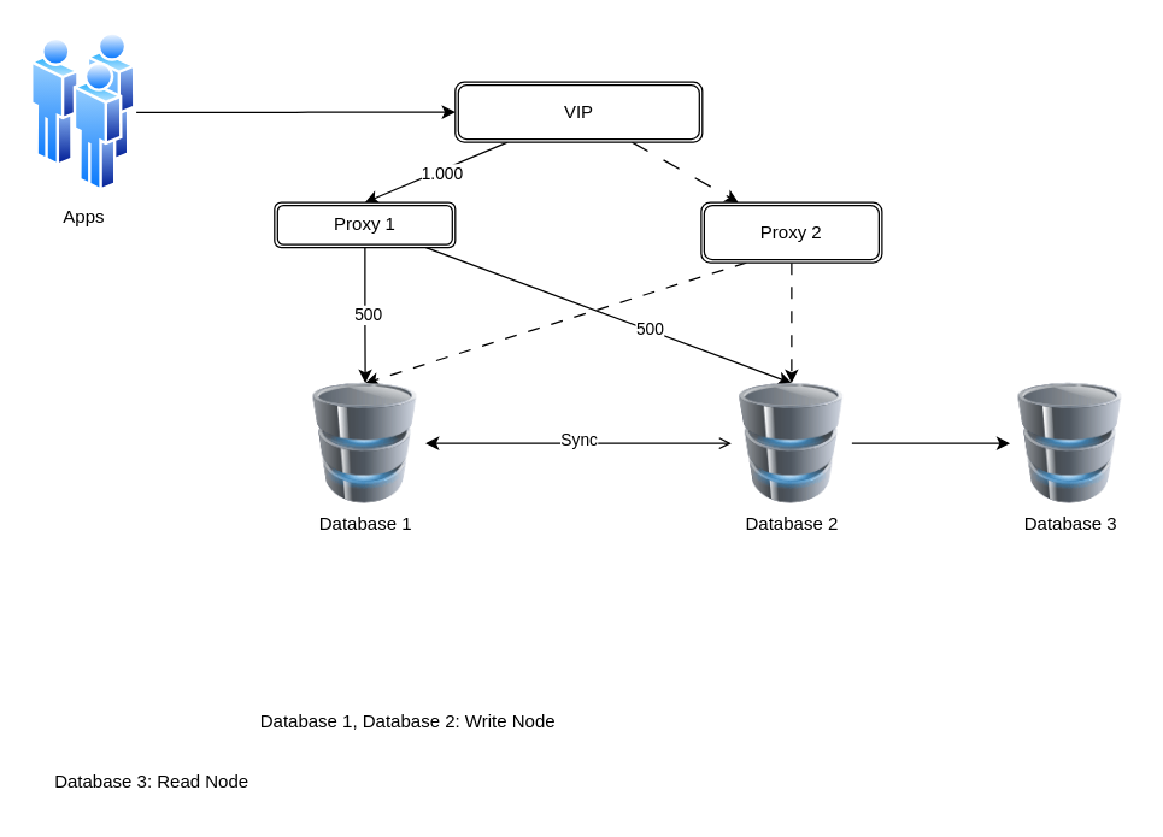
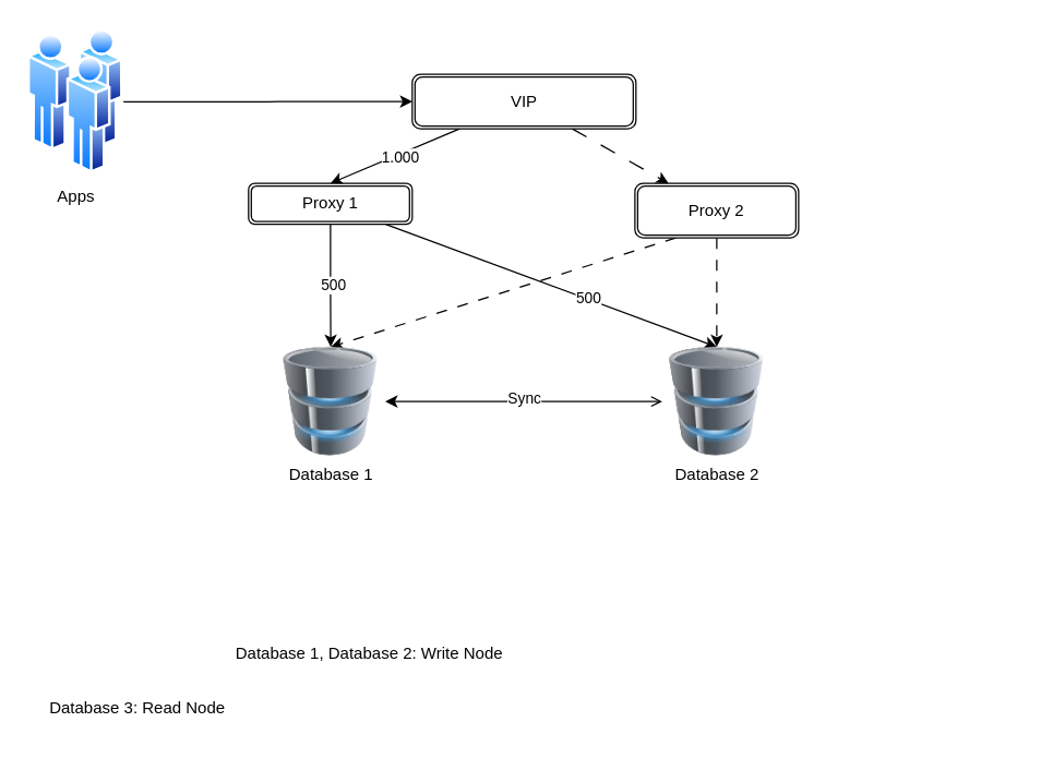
  <mxCell id="0" />
  <mxCell id="1" parent="0" />
  <mxCell id="2" style="rounded=0;orthogonalLoop=1;jettySize=auto;html=1;entryX=0.5;entryY=0;entryDx=0;entryDy=0;" edge="1" parent="1" source="5" target="10"><mxGeometry relative="1" as="geometry" /></mxCell>
  <mxCell id="3" value="1.000" style="edgeLabel;html=1;align=center;verticalAlign=middle;resizable=0;points=[];" vertex="1" connectable="0" parent="2"><mxGeometry x="-0.063" y="2" relative="1" as="geometry"><mxPoint as="offset" /></mxGeometry></mxCell>
  <mxCell id="4" style="rounded=0;orthogonalLoop=1;jettySize=auto;html=1;dashed=1;dashPattern=12 12;" edge="1" parent="1" source="5" target="13"><mxGeometry relative="1" as="geometry" /></mxCell>
  <mxCell id="5" value="VIP" style="shape=ext;double=1;rounded=1;whiteSpace=wrap;html=1;" vertex="1" parent="1"><mxGeometry x="301.75" y="54" width="164" height="40" as="geometry" /></mxCell>
  <mxCell id="6" value="" style="edgeStyle=orthogonalEdgeStyle;rounded=0;orthogonalLoop=1;jettySize=auto;html=1;" edge="1" parent="1" source="10" target="16"><mxGeometry relative="1" as="geometry" /></mxCell>
  <mxCell id="7" value="500" style="edgeLabel;html=1;align=center;verticalAlign=middle;resizable=0;points=[];" vertex="1" connectable="0" parent="6"><mxGeometry x="0.003" y="1" relative="1" as="geometry"><mxPoint as="offset" /></mxGeometry></mxCell>
  <mxCell id="8" style="rounded=0;orthogonalLoop=1;jettySize=auto;html=1;entryX=0.5;entryY=0;entryDx=0;entryDy=0;" edge="1" parent="1" source="10" target="18"><mxGeometry relative="1" as="geometry" /></mxCell>
  <mxCell id="9" value="500" style="edgeLabel;html=1;align=center;verticalAlign=middle;resizable=0;points=[];" vertex="1" connectable="0" parent="8"><mxGeometry x="0.221" y="1" relative="1" as="geometry"><mxPoint as="offset" /></mxGeometry></mxCell>
  <mxCell id="10" value="Proxy 1" style="shape=ext;double=1;rounded=1;whiteSpace=wrap;html=1;" vertex="1" parent="1"><mxGeometry x="181.75" y="134" width="120" height="30" as="geometry" /></mxCell>
  <mxCell id="11" value="" style="edgeStyle=orthogonalEdgeStyle;rounded=0;orthogonalLoop=1;jettySize=auto;html=1;dashed=1;dashPattern=8 8;" edge="1" parent="1" source="13" target="18"><mxGeometry relative="1" as="geometry" /></mxCell>
  <mxCell id="12" style="rounded=0;orthogonalLoop=1;jettySize=auto;html=1;entryX=0.5;entryY=0;entryDx=0;entryDy=0;exitX=0.25;exitY=1;exitDx=0;exitDy=0;dashed=1;dashPattern=8 8;" edge="1" parent="1" source="13" target="16"><mxGeometry relative="1" as="geometry" /></mxCell>
  <mxCell id="13" value="Proxy 2" style="shape=ext;double=1;rounded=1;whiteSpace=wrap;html=1;" vertex="1" parent="1"><mxGeometry x="465" y="134" width="120" height="40" as="geometry" /></mxCell>
  <mxCell id="14" style="edgeStyle=orthogonalEdgeStyle;rounded=0;orthogonalLoop=1;jettySize=auto;html=1;startArrow=classic;startFill=1;endArrow=open;" edge="1" parent="1" source="16" target="18"><mxGeometry relative="1" as="geometry" /></mxCell>
  <mxCell id="15" value="Sync" style="edgeLabel;html=1;align=center;verticalAlign=middle;resizable=0;points=[];" vertex="1" connectable="0" parent="14"><mxGeometry x="-0.005" y="3" relative="1" as="geometry"><mxPoint as="offset" /></mxGeometry></mxCell>
  <mxCell id="16" value="Database 1" style="image;html=1;image=img/lib/clip_art/computers/Database_128x128.png" vertex="1" parent="1"><mxGeometry x="202" y="254" width="80" height="80" as="geometry" /></mxCell>
- <mxCell id="17" value="" style="edgeStyle=orthogonalEdgeStyle;rounded=0;orthogonalLoop=1;jettySize=auto;html=1;" edge="1" parent="1" source="18" target="19"><mxGeometry relative="1" as="geometry" /></mxCell>
  <mxCell id="18" value="Database 2" style="image;html=1;image=img/lib/clip_art/computers/Database_128x128.png" vertex="1" parent="1"><mxGeometry x="485" y="254" width="80" height="80" as="geometry" /></mxCell>
- <mxCell id="19" value="Database 3" style="image;html=1;image=img/lib/clip_art/computers/Database_128x128.png" vertex="1" parent="1"><mxGeometry x="670" y="254" width="80" height="80" as="geometry" /></mxCell>
  <mxCell id="20" value="Database 1, Database 2: Write Node" style="text;html=1;align=center;verticalAlign=middle;resizable=0;points=[];autosize=1;strokeColor=none;fillColor=none;" vertex="1" parent="1"><mxGeometry x="160" y="464" width="220" height="30" as="geometry" /></mxCell>
  <mxCell id="21" value="Database 3: Read Node" style="text;html=1;align=center;verticalAlign=middle;resizable=0;points=[];autosize=1;strokeColor=none;fillColor=none;" vertex="1" parent="1"><mxGeometry x="25" y="504" width="150" height="30" as="geometry" /></mxCell>
  <mxCell id="22" value="" style="edgeStyle=orthogonalEdgeStyle;rounded=0;orthogonalLoop=1;jettySize=auto;html=1;entryX=0;entryY=0.5;entryDx=0;entryDy=0;" edge="1" parent="1" source="23" target="5"><mxGeometry relative="1" as="geometry"><mxPoint x="170" y="74" as="targetPoint" /></mxGeometry></mxCell>
  <mxCell id="23" value="Apps" style="image;aspect=fixed;perimeter=ellipsePerimeter;html=1;align=center;shadow=0;dashed=0;spacingTop=3;image=img/lib/active_directory/users.svg;" vertex="1" parent="1"><mxGeometry x="20" y="20.97" width="70" height="106.06" as="geometry" /></mxCell>
